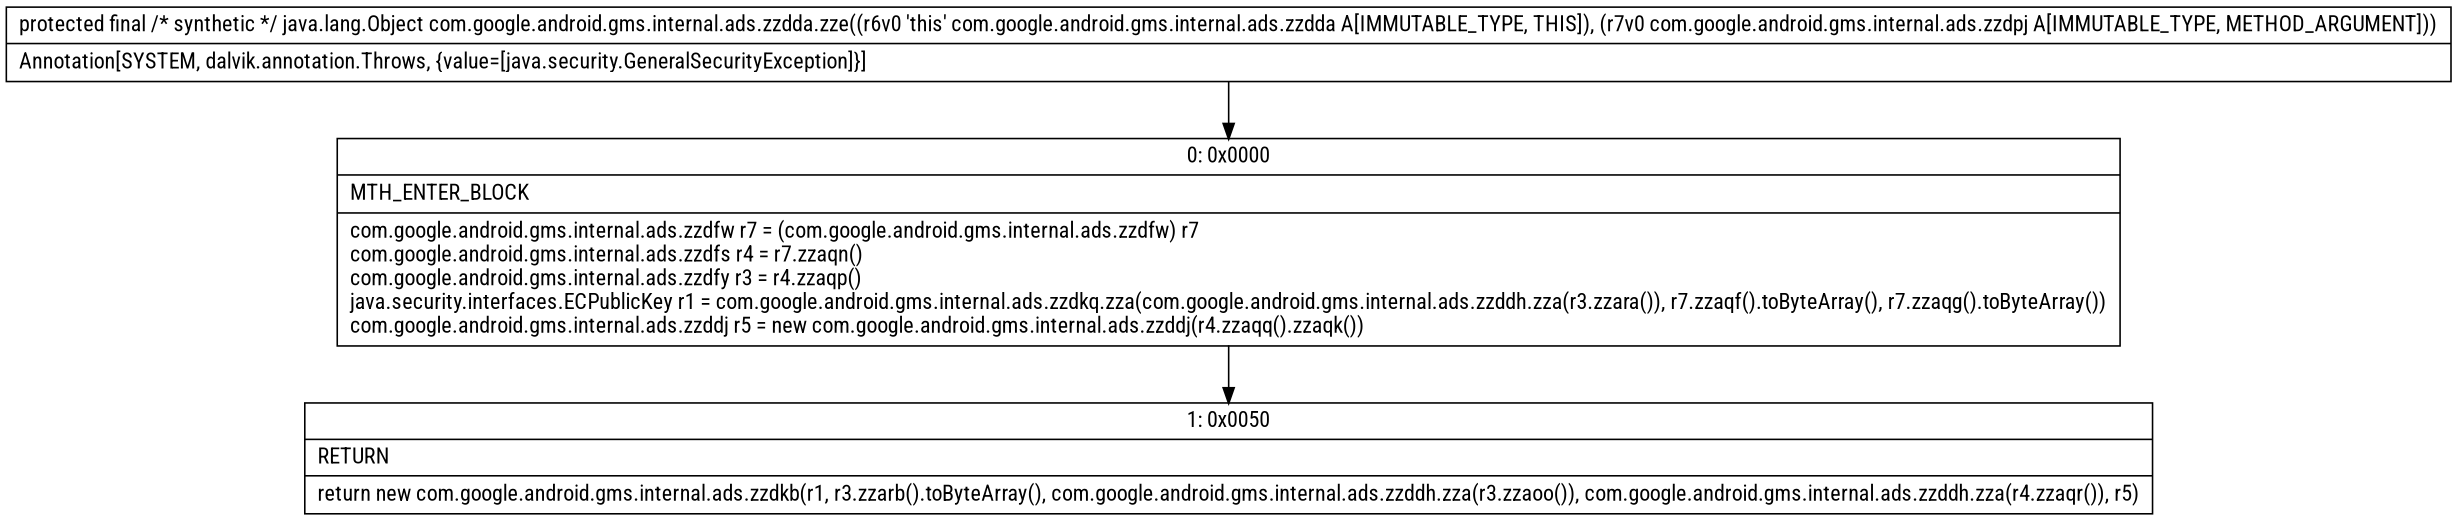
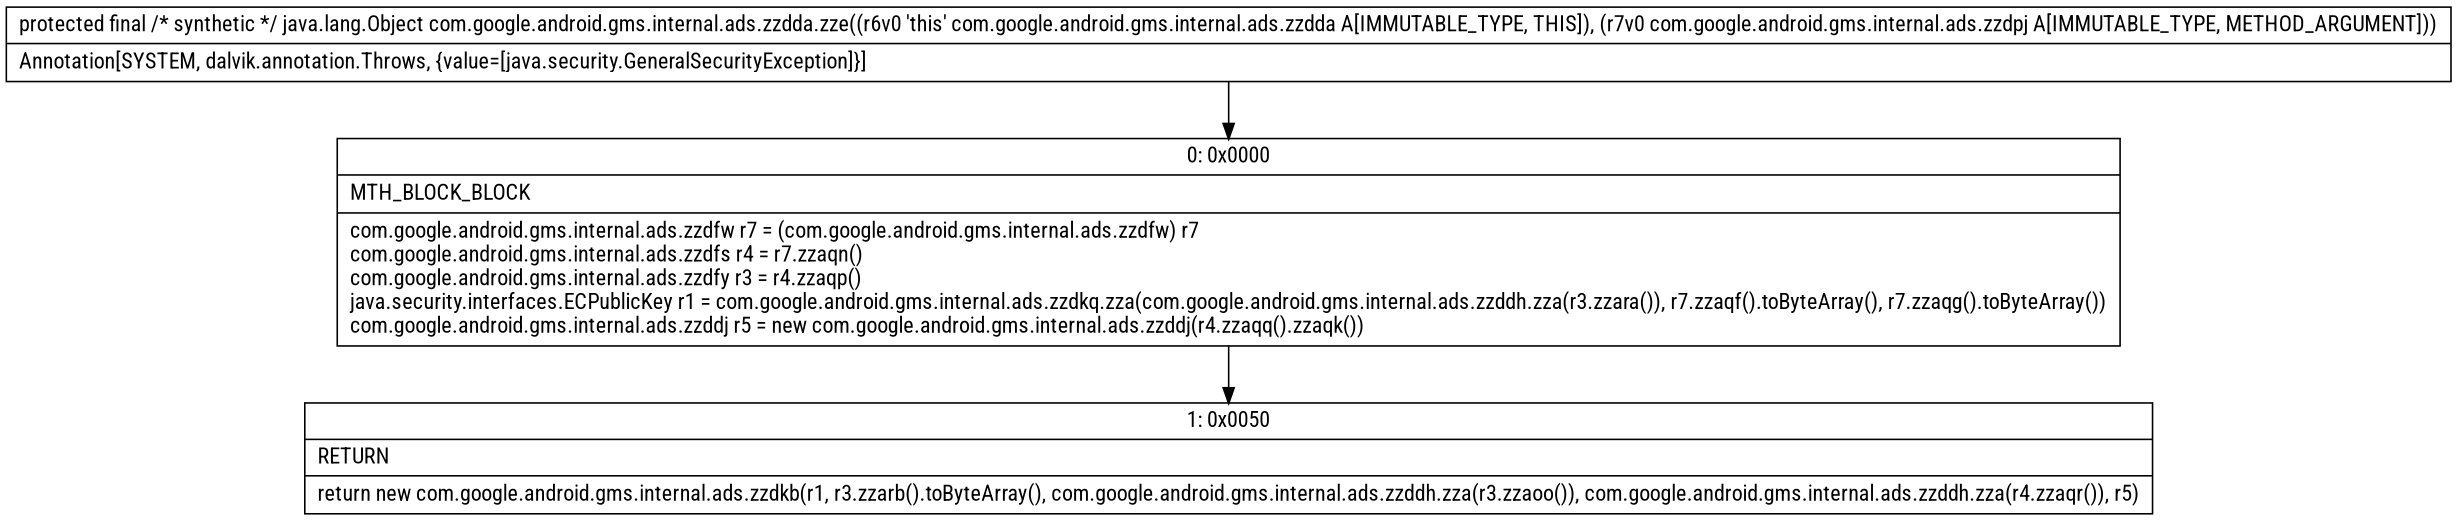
  digraph {
    fontname="Roboto Condensed"
    node [shape=record fontname="Roboto Condensed"]
    edge [fontname="Roboto Condensed"]
-   n1 [label="{0\:\ 0x0000|MTH_ENTER_BLOCK\l|com.google.android.gms.internal.ads.zzdfw r7 = (com.google.android.gms.internal.ads.zzdfw) r7\lcom.google.android.gms.internal.ads.zzdfs r4 = r7.zzaqn()\lcom.google.android.gms.internal.ads.zzdfy r3 = r4.zzaqp()\ljava.security.interfaces.ECPublicKey r1 = com.google.android.gms.internal.ads.zzdkq.zza(com.google.android.gms.internal.ads.zzddh.zza(r3.zzara()), r7.zzaqf().toByteArray(), r7.zzaqg().toByteArray())\lcom.google.android.gms.internal.ads.zzddj r5 = new com.google.android.gms.internal.ads.zzddj(r4.zzaqq().zzaqk())\l}"]
+   n1 [label="{0\:\ 0x0000|MTH_BLOCK_BLOCK\l|com.google.android.gms.internal.ads.zzdfw r7 = (com.google.android.gms.internal.ads.zzdfw) r7\lcom.google.android.gms.internal.ads.zzdfs r4 = r7.zzaqn()\lcom.google.android.gms.internal.ads.zzdfy r3 = r4.zzaqp()\ljava.security.interfaces.ECPublicKey r1 = com.google.android.gms.internal.ads.zzdkq.zza(com.google.android.gms.internal.ads.zzddh.zza(r3.zzara()), r7.zzaqf().toByteArray(), r7.zzaqg().toByteArray())\lcom.google.android.gms.internal.ads.zzddj r5 = new com.google.android.gms.internal.ads.zzddj(r4.zzaqq().zzaqk())\l}"]
    n2 [label="{1\:\ 0x0050|RETURN\l|return new com.google.android.gms.internal.ads.zzdkb(r1, r3.zzarb().toByteArray(), com.google.android.gms.internal.ads.zzddh.zza(r3.zzaoo()), com.google.android.gms.internal.ads.zzddh.zza(r4.zzaqr()), r5)\l}"]
    n3 [label="{protected final \/* synthetic *\/ java.lang.Object com.google.android.gms.internal.ads.zzdda.zze((r6v0 'this' com.google.android.gms.internal.ads.zzdda A[IMMUTABLE_TYPE, THIS]), (r7v0 com.google.android.gms.internal.ads.zzdpj A[IMMUTABLE_TYPE, METHOD_ARGUMENT]))  | Annotation[SYSTEM, dalvik.annotation.Throws, \{value=[java.security.GeneralSecurityException]\}]\l}"]
    n1 -> n2
    n3 -> n1
  }
